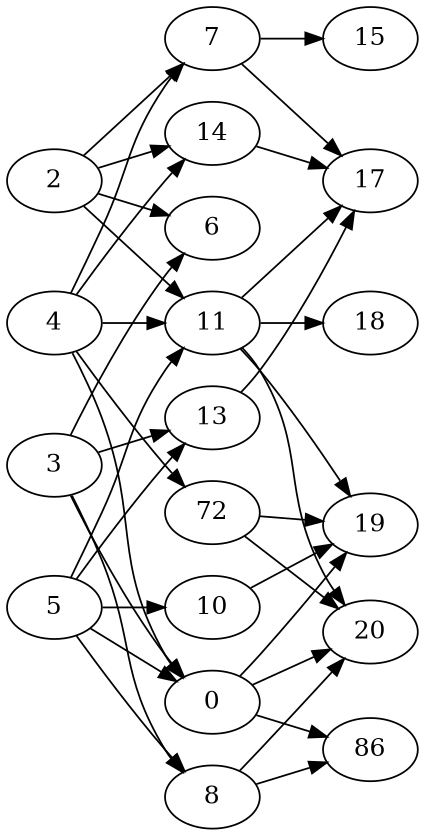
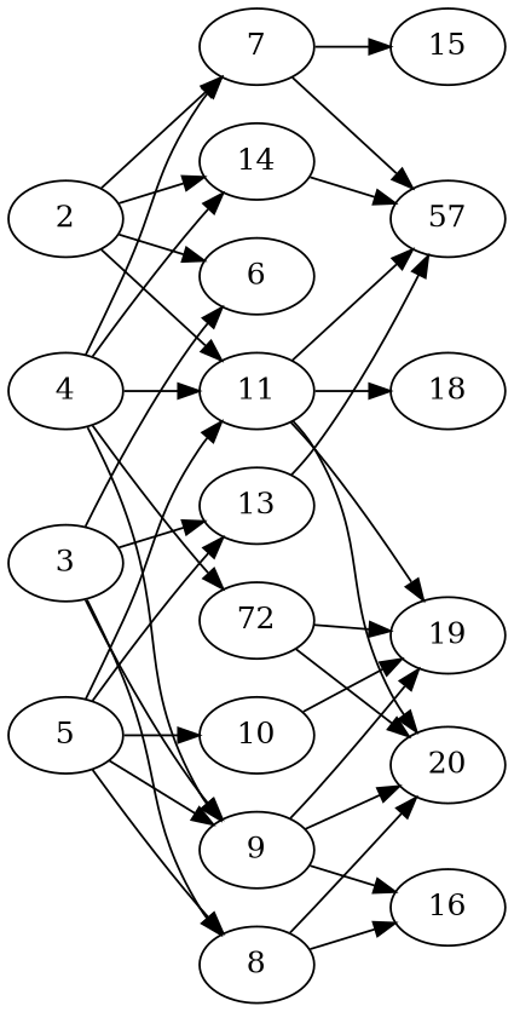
  digraph {
    rankdir=LR
    node [alpha=0.13]
    6 [alpha=0.15 expect_size=11492352]
    14 [alpha=0.10 expect_size=8132608]
-   17 [expect_size=17227776]
+   17 [expect_size=17227776 label=57]
    2 [alpha=0.03 expect_size=26167296]
    7 [alpha=0.00 expect_size=35432448]
    11 [alpha=0.11 expect_size=37640192]
    15 [alpha=0.08 expect_size=28563456]
    20 [expect_size=12756992]
    19 [alpha=0.00 expect_size=13481984]
    18 [alpha=0.11 expect_size=17546240]
    3 [alpha=0.17 expect_size=16045056]
    8 [alpha=0.18 expect_size=34440192]
-   9 [alpha=0.20 expect_size=12597248 label=0]
+   9 [alpha=0.20 expect_size=12597248]
    13 [alpha=0.02 expect_size=15989760]
-   16 [expect_size=29892608 label=86]
+   16 [expect_size=29892608]
    4 [alpha=0.09 expect_size=20692992]
    n17 [alpha=0.03 expect_size=9841664 label=72]
    5 [alpha=0.01 expect_size=35520512]
    10 [alpha=0.14 expect_size=44147712]
    14 -> 17
    2 -> 6
    2 -> 14
    2 -> 7
    2 -> 11
    7 -> 17
    7 -> 15
    11 -> 17
    11 -> 20
    11 -> 19
    11 -> 18
    3 -> 6
    3 -> 8
    3 -> 9
    3 -> 13
    8 -> 20
    8 -> 16
    9 -> 20
    9 -> 19
    9 -> 16
    13 -> 17
    4 -> 14
    4 -> 7
    4 -> 11
    4 -> 9
    4 -> n17
    n17 -> 20
    n17 -> 19
    5 -> 11
    5 -> 8
    5 -> 9
    5 -> 13
    5 -> 10
    10 -> 19
  }
